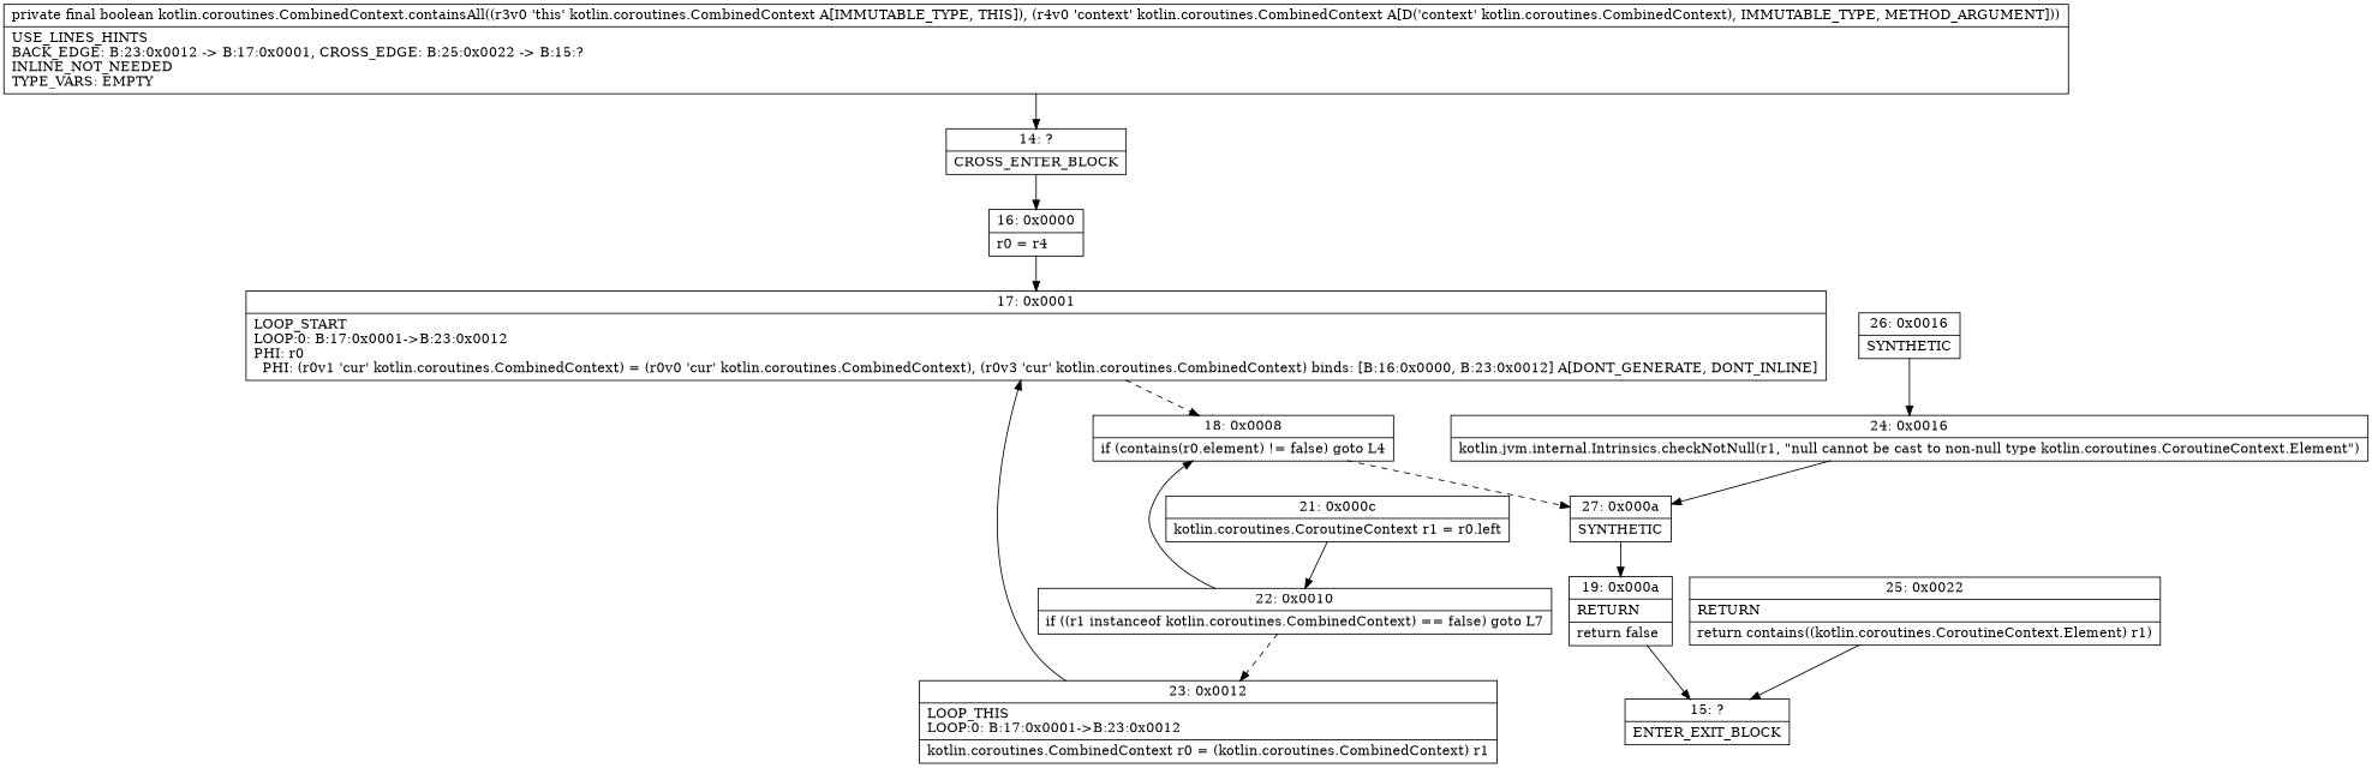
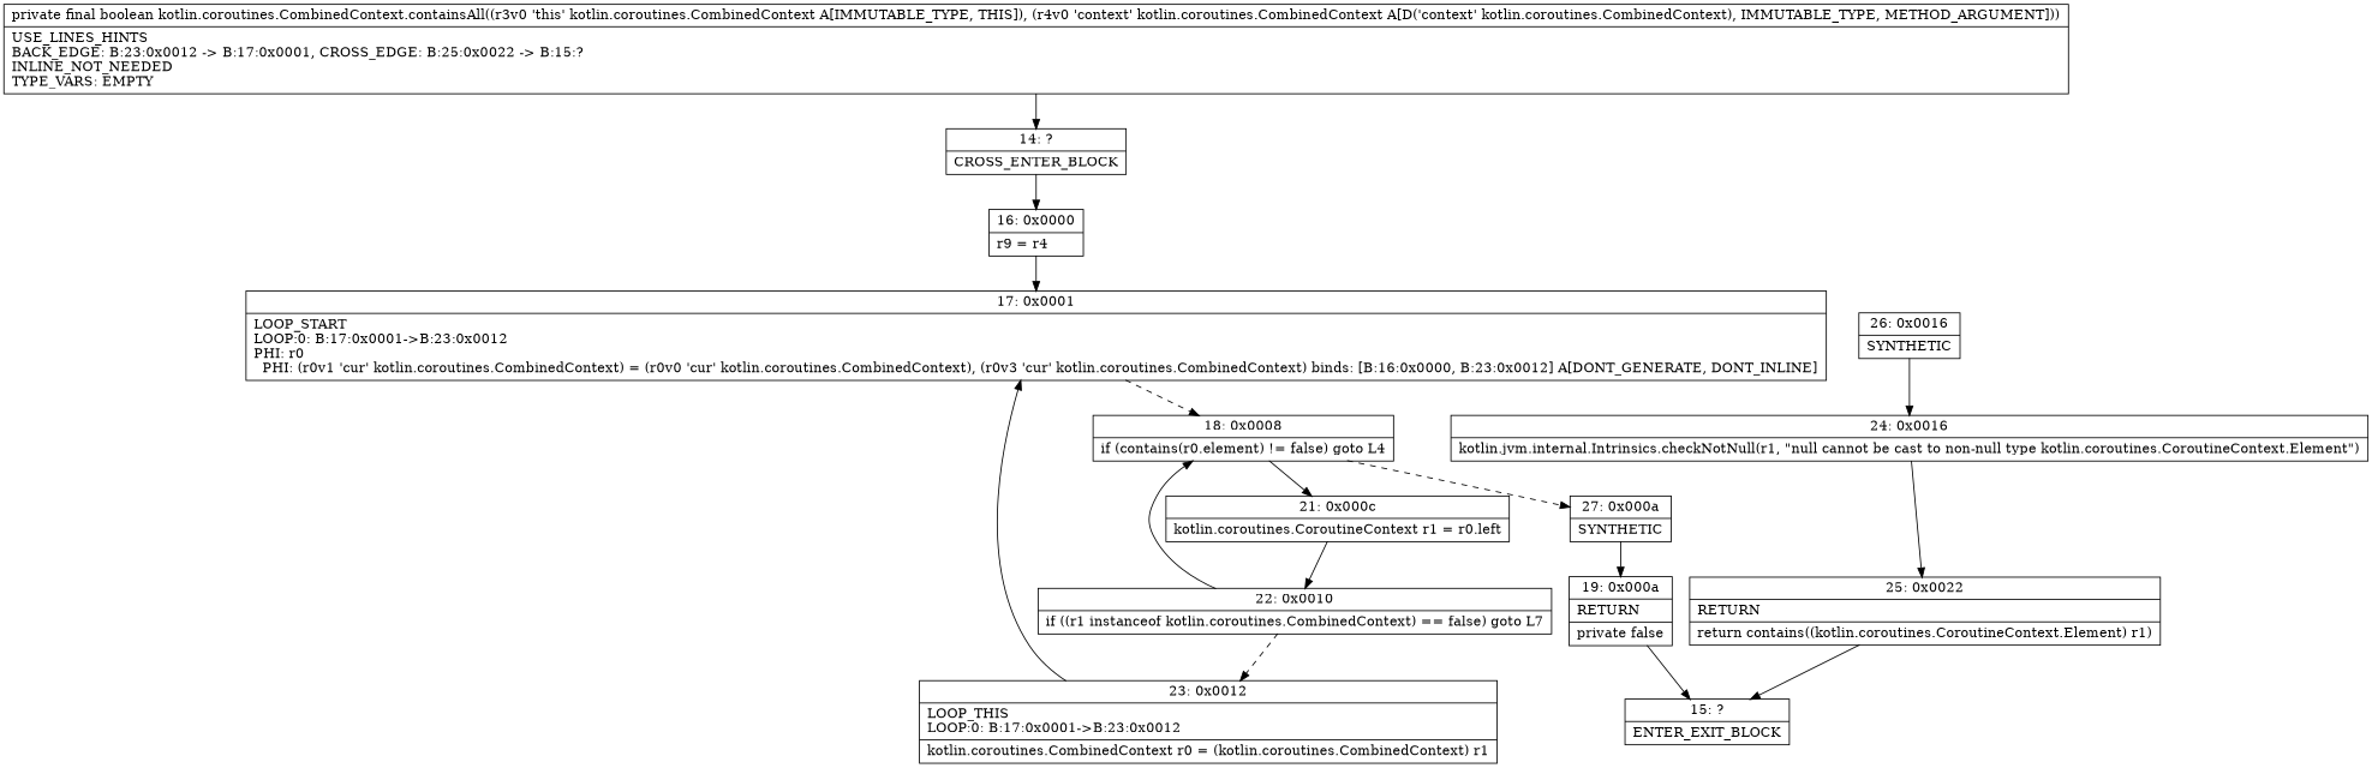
  digraph {
    node [shape=record]
    n1 [label="{14\:\ ?|CROSS_ENTER_BLOCK\l}"]
-   n2 [label="{16\:\ 0x0000|r0 = r4\l}"]
+   n2 [label="{16\:\ 0x0000|r9 = r4\l}"]
    n3 [label="{17\:\ 0x0001|LOOP_START\lLOOP:0: B:17:0x0001\-\>B:23:0x0012\lPHI: r0 \l  PHI: (r0v1 'cur' kotlin.coroutines.CombinedContext) = (r0v0 'cur' kotlin.coroutines.CombinedContext), (r0v3 'cur' kotlin.coroutines.CombinedContext) binds: [B:16:0x0000, B:23:0x0012] A[DONT_GENERATE, DONT_INLINE]\l}"]
    n4 [label="{18\:\ 0x0008|if (contains(r0.element) != false) goto L4\l}"]
    n5 [label="{21\:\ 0x000c|kotlin.coroutines.CoroutineContext r1 = r0.left\l}"]
    n6 [label="{27\:\ 0x000a|SYNTHETIC\l}"]
    n7 [label="{22\:\ 0x0010|if ((r1 instanceof kotlin.coroutines.CombinedContext) == false) goto L7\l}"]
-   n8 [label="{19\:\ 0x000a|RETURN\l|return false\l}"]
+   n8 [label="{19\:\ 0x000a|RETURN\l|private false\l}"]
    n9 [label="{23\:\ 0x0012|LOOP_THIS\lLOOP:0: B:17:0x0001\-\>B:23:0x0012\l|kotlin.coroutines.CombinedContext r0 = (kotlin.coroutines.CombinedContext) r1\l}"]
    n10 [label="{26\:\ 0x0016|SYNTHETIC\l}"]
    n11 [label="{24\:\ 0x0016|kotlin.jvm.internal.Intrinsics.checkNotNull(r1, \"null cannot be cast to non\-null type kotlin.coroutines.CoroutineContext.Element\")\l}"]
    n12 [label="{25\:\ 0x0022|RETURN\l|return contains((kotlin.coroutines.CoroutineContext.Element) r1)\l}"]
    n13 [label="{15\:\ ?|ENTER_EXIT_BLOCK\l}"]
    n14 [label="{private final boolean kotlin.coroutines.CombinedContext.containsAll((r3v0 'this' kotlin.coroutines.CombinedContext A[IMMUTABLE_TYPE, THIS]), (r4v0 'context' kotlin.coroutines.CombinedContext A[D('context' kotlin.coroutines.CombinedContext), IMMUTABLE_TYPE, METHOD_ARGUMENT]))  | USE_LINES_HINTS\lBACK_EDGE: B:23:0x0012 \-\> B:17:0x0001, CROSS_EDGE: B:25:0x0022 \-\> B:15:?\lINLINE_NOT_NEEDED\lTYPE_VARS: EMPTY\l}"]
    n1 -> n2
    n2 -> n3
    n3 -> n4 [style=dashed]
+   n4 -> n5
    n4 -> n6 [style=dashed]
    n5 -> n7
    n6 -> n8
    n7 -> n4
    n7 -> n9 [style=dashed]
    n8 -> n13
    n9 -> n3
    n10 -> n11
-   n11 -> n6
+   n11 -> n12
    n12 -> n13
    n14 -> n1
  }
